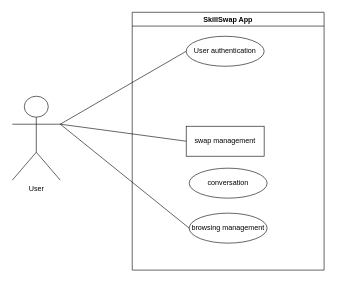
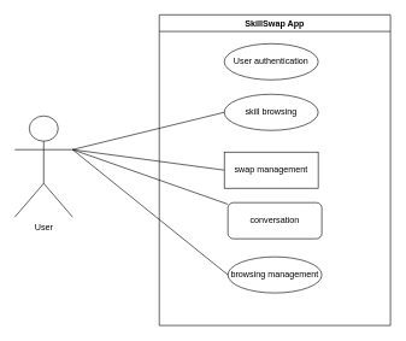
  <mxCell id="0" />
  <mxCell id="1" parent="0" />
  <mxCell id="2" value="SkillSwap App" style="swimlane;whiteSpace=wrap;html=1;" vertex="1" parent="1"><mxGeometry x="220" y="20" width="320" height="430" as="geometry" /></mxCell>
  <mxCell id="3" value="User authentication" style="ellipse;whiteSpace=wrap;html=1;" vertex="1" parent="2"><mxGeometry x="90" y="40" width="130" height="50" as="geometry" /></mxCell>
+ <mxCell id="4" value="skill browsing" style="ellipse;whiteSpace=wrap;html=1;" vertex="1" parent="2"><mxGeometry x="90" y="110" width="130" height="50" as="geometry" /></mxCell>
  <mxCell id="5" value="swap management" style="whiteSpace=wrap;html=1;rounded=0;" vertex="1" parent="2"><mxGeometry x="90" y="190" width="130" height="50" as="geometry" /></mxCell>
- <mxCell id="6" value="conversation" style="ellipse;whiteSpace=wrap;html=1;" vertex="1" parent="2"><mxGeometry x="95" y="260" width="130" height="50" as="geometry" /></mxCell>
+ <mxCell id="6" value="conversation" style="whiteSpace=wrap;html=1;rounded=1;" vertex="1" parent="2"><mxGeometry x="95" y="260" width="130" height="50" as="geometry" /></mxCell>
  <mxCell id="7" value="browsing management" style="ellipse;whiteSpace=wrap;html=1;" vertex="1" parent="2"><mxGeometry x="95" y="335" width="130" height="50" as="geometry" /></mxCell>
  <mxCell id="8" value="User" style="shape=umlActor;verticalLabelPosition=bottom;verticalAlign=top;html=1;outlineConnect=0;" vertex="1" parent="1"><mxGeometry x="20" y="160" width="80" height="140" as="geometry" /></mxCell>
- <mxCell id="9" value="" style="endArrow=none;html=1;rounded=0;exitX=1;exitY=0.333;exitDx=0;exitDy=0;exitPerimeter=0;entryX=0;entryY=0.5;entryDx=0;entryDy=0;" edge="1" parent="1" source="8" target="3"><mxGeometry width="50" height="50" relative="1" as="geometry"><mxPoint x="250" y="160" as="sourcePoint" /><mxPoint x="300" y="110" as="targetPoint" /></mxGeometry></mxCell>
+ <mxCell id="9" value="" style="endArrow=none;html=1;rounded=0;exitX=1;exitY=0.333;exitDx=0;exitDy=0;exitPerimeter=0;" edge="1" parent="1" source="8" target="6"><mxGeometry width="50" height="50" relative="1" as="geometry"><mxPoint x="250" y="160" as="sourcePoint" /><mxPoint x="300" y="110" as="targetPoint" /></mxGeometry></mxCell>
+ <mxCell id="10" value="" style="endArrow=none;html=1;rounded=0;exitX=1;exitY=0.333;exitDx=0;exitDy=0;exitPerimeter=0;entryX=0;entryY=0.5;entryDx=0;entryDy=0;" edge="1" parent="1" source="8" target="4"><mxGeometry width="50" height="50" relative="1" as="geometry"><mxPoint x="250" y="240" as="sourcePoint" /><mxPoint x="300" y="190" as="targetPoint" /></mxGeometry></mxCell>
  <mxCell id="11" value="" style="endArrow=none;html=1;rounded=0;exitX=1;exitY=0.333;exitDx=0;exitDy=0;exitPerimeter=0;entryX=0;entryY=0.5;entryDx=0;entryDy=0;" edge="1" parent="1" source="8" target="5"><mxGeometry width="50" height="50" relative="1" as="geometry"><mxPoint x="250" y="310" as="sourcePoint" /><mxPoint x="300" y="260" as="targetPoint" /></mxGeometry></mxCell>
  <mxCell id="12" value="" style="endArrow=none;html=1;rounded=0;exitX=1;exitY=0.333;exitDx=0;exitDy=0;exitPerimeter=0;entryX=0;entryY=0.5;entryDx=0;entryDy=0;" edge="1" parent="1" source="8" target="7"><mxGeometry width="50" height="50" relative="1" as="geometry"><mxPoint x="300" y="230" as="sourcePoint" /><mxPoint x="510" y="258" as="targetPoint" /></mxGeometry></mxCell>
